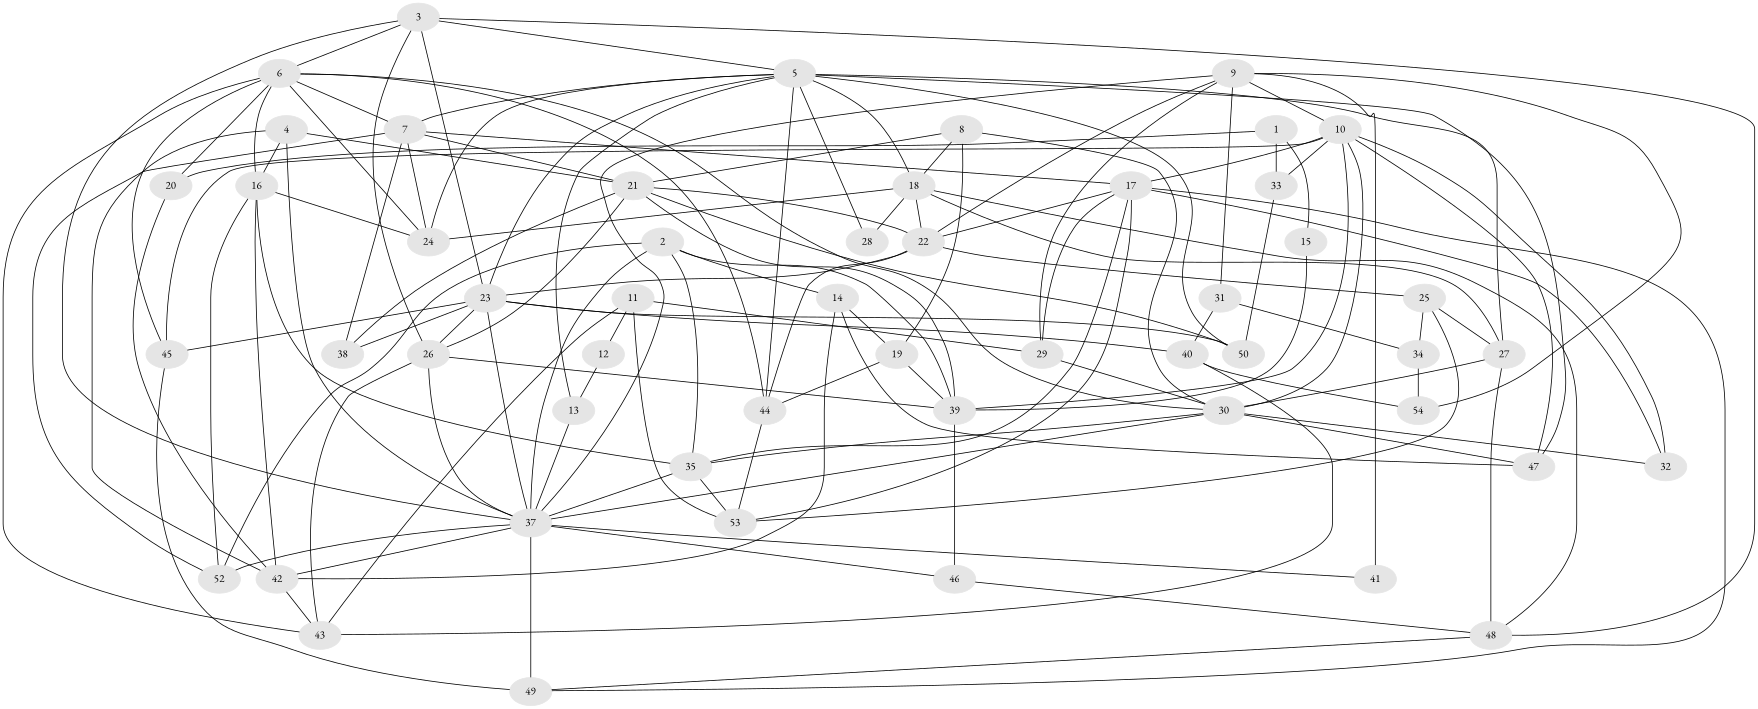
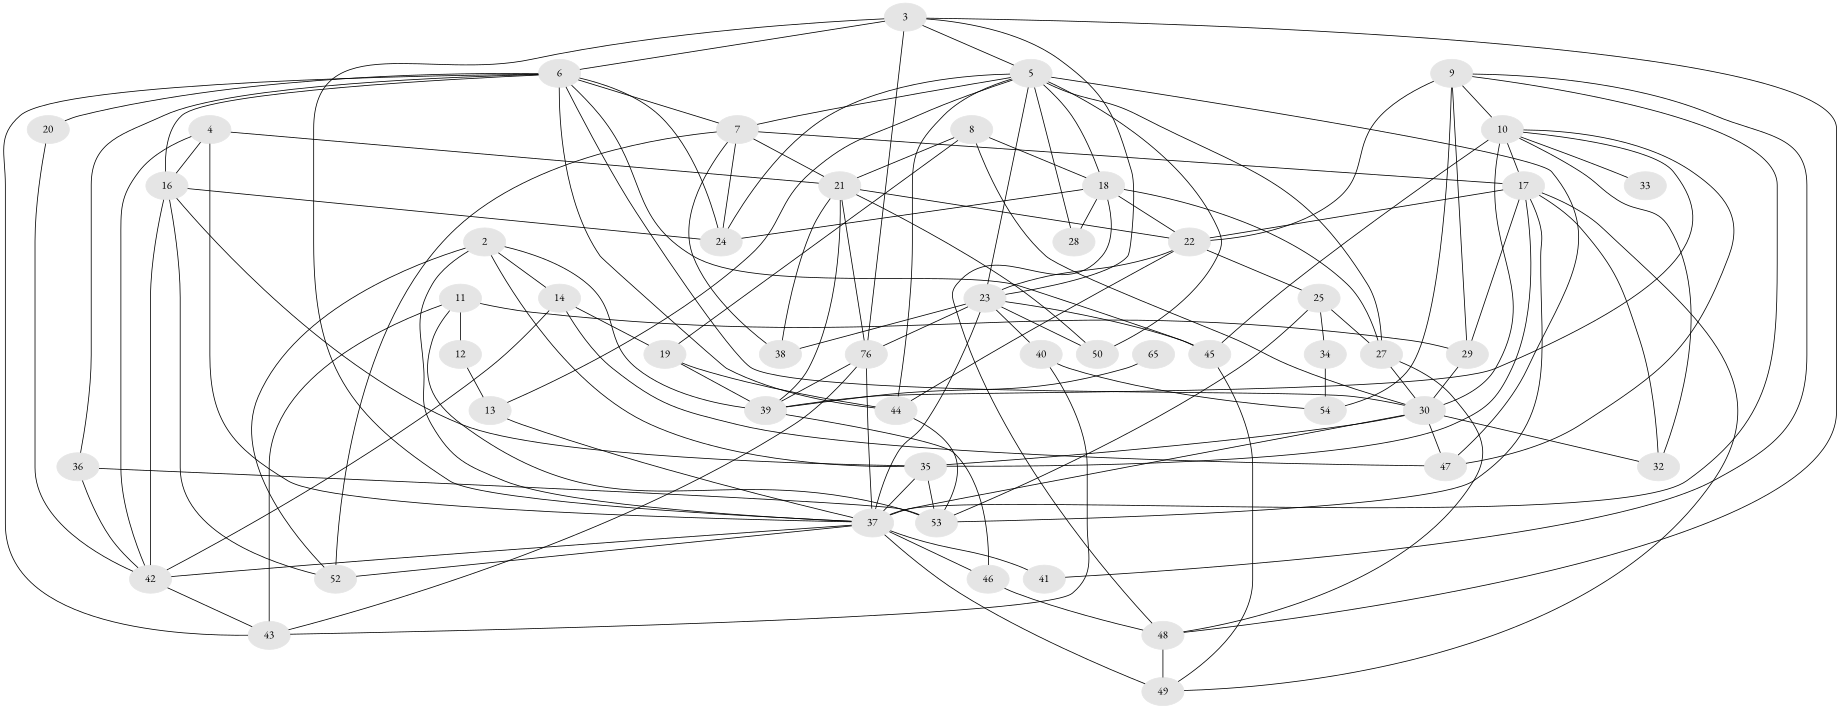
  graph {
    fontname="EB Garamond"
    node [color=gray90 fontname="EB Garamond" style=filled]
    edge [fontname="EB Garamond" weight=1.0]
-   1
-   15
+   15 [label=65]
    20
    33
    39
    42
    50
    2
    14
    35
    37
    52
    47
    19
    53
    41
    49
    46
    3
    5
    6
    23
-   26
+   26 [label=76]
    48
    7
    13
    18
    24
    27
    28
    44
    16
    30
+   36
    43
    45
    38
    40
    4
    21
    22
    17
    32
    29
    8
    9
    10
-   31
    54
    25
    34
    11
    12
-   1 -- 15
-   1 -- 20
-   1 -- 33
    15 -- 39
    20 -- 42
-   33 -- 50
    39 -- 46
    42 -- 43
    2 -- 39
    2 -- 14
    2 -- 35
    2 -- 37 [weight=2.0]
    2 -- 52
    14 -- 42
    14 -- 47
    14 -- 19
    35 -- 37 [weight=2.0]
    35 -- 53
    37 -- 42
    37 -- 52
    37 -- 41
    37 -- 49 [weight=2.0]
    37 -- 46
    19 -- 39
    19 -- 44
    46 -- 48
    3 -- 37
    3 -- 5
    3 -- 6
    3 -- 23
    3 -- 26
    3 -- 48
    5 -- 50 [weight=2.0]
    5 -- 47
    5 -- 23 [weight=2.0]
    5 -- 7
    5 -- 13
    5 -- 18
    5 -- 24
    5 -- 27
    5 -- 28
    5 -- 44
    6 -- 20 [weight=2.0]
    6 -- 7
    6 -- 24
    6 -- 44 [weight=2.0]
    6 -- 16
    6 -- 30
+   6 -- 36
    6 -- 43
    6 -- 45 [weight=2.0]
    23 -- 50
    23 -- 37
    23 -- 26
    23 -- 45
    23 -- 38
    23 -- 40
    26 -- 39
    26 -- 37
    26 -- 43
    48 -- 49
    7 -- 52
    7 -- 24
    7 -- 38
    7 -- 21 [weight=2.0]
    7 -- 17
    13 -- 37
    18 -- 48
    18 -- 24
    18 -- 27
    18 -- 28 [weight=2.0]
    18 -- 22
    27 -- 48
    27 -- 30
    44 -- 53
    16 -- 42
    16 -- 35 [weight=2.0]
    16 -- 52
    16 -- 24 [weight=2.0]
    30 -- 35
    30 -- 37
    30 -- 47
    30 -- 32
+   36 -- 42
+   36 -- 53
    45 -- 49
    40 -- 43
    40 -- 54
    4 -- 42
    4 -- 37 [weight=2.0]
    4 -- 16
    4 -- 21
    21 -- 39
    21 -- 50
    21 -- 26
    21 -- 38
    21 -- 22
    22 -- 23
    22 -- 44 [weight=2.0]
    22 -- 25
    17 -- 35
    17 -- 53
    17 -- 49
    17 -- 22 [weight=2.0]
    17 -- 32
    17 -- 29
    29 -- 30
    8 -- 19
    8 -- 18
    8 -- 30
    8 -- 21
    9 -- 37
    9 -- 41
    9 -- 22
    9 -- 29
    9 -- 10
-   9 -- 31
    9 -- 54
    10 -- 33
    10 -- 39
    10 -- 47
    10 -- 30 [weight=2.0]
    10 -- 45 [weight=2.0]
    10 -- 17
    10 -- 32
-   31 -- 40
-   31 -- 34
    25 -- 53
    25 -- 27
    25 -- 34
    34 -- 54
    11 -- 53
    11 -- 43
    11 -- 29
    11 -- 12
    12 -- 13
  }
